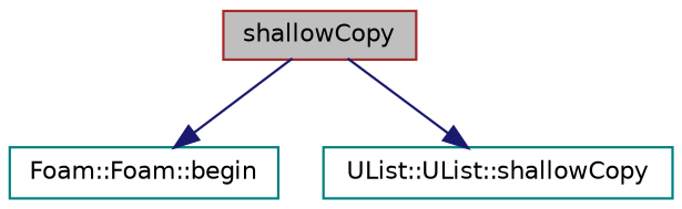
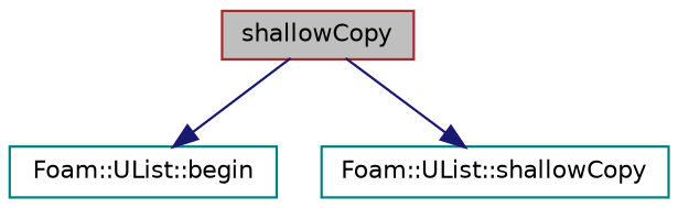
  digraph {
    rankdir=TB
    node [color=teal fontname=Helvetica fontsize=10 shape=record]
    edge [arrowhead=normal color=midnightblue fontname=Helvetica fontsize=10 labelfontname=Helvetica labelfontsize=10 style=solid]
    n1 [color=brown fillcolor=grey75 fontcolor=black height=0.2 label=shallowCopy style=filled width=0.4]
-   n2 [height=0.2 label="Foam::Foam::begin" width=0.4]
-   n3 [height=0.2 label="UList::UList::shallowCopy" width=0.4]
+   n2 [height=0.2 label="Foam::UList::begin" width=0.4]
+   n3 [height=0.2 label="Foam::UList::shallowCopy" width=0.4]
    n1 -> n2
    n1 -> n3
  }
